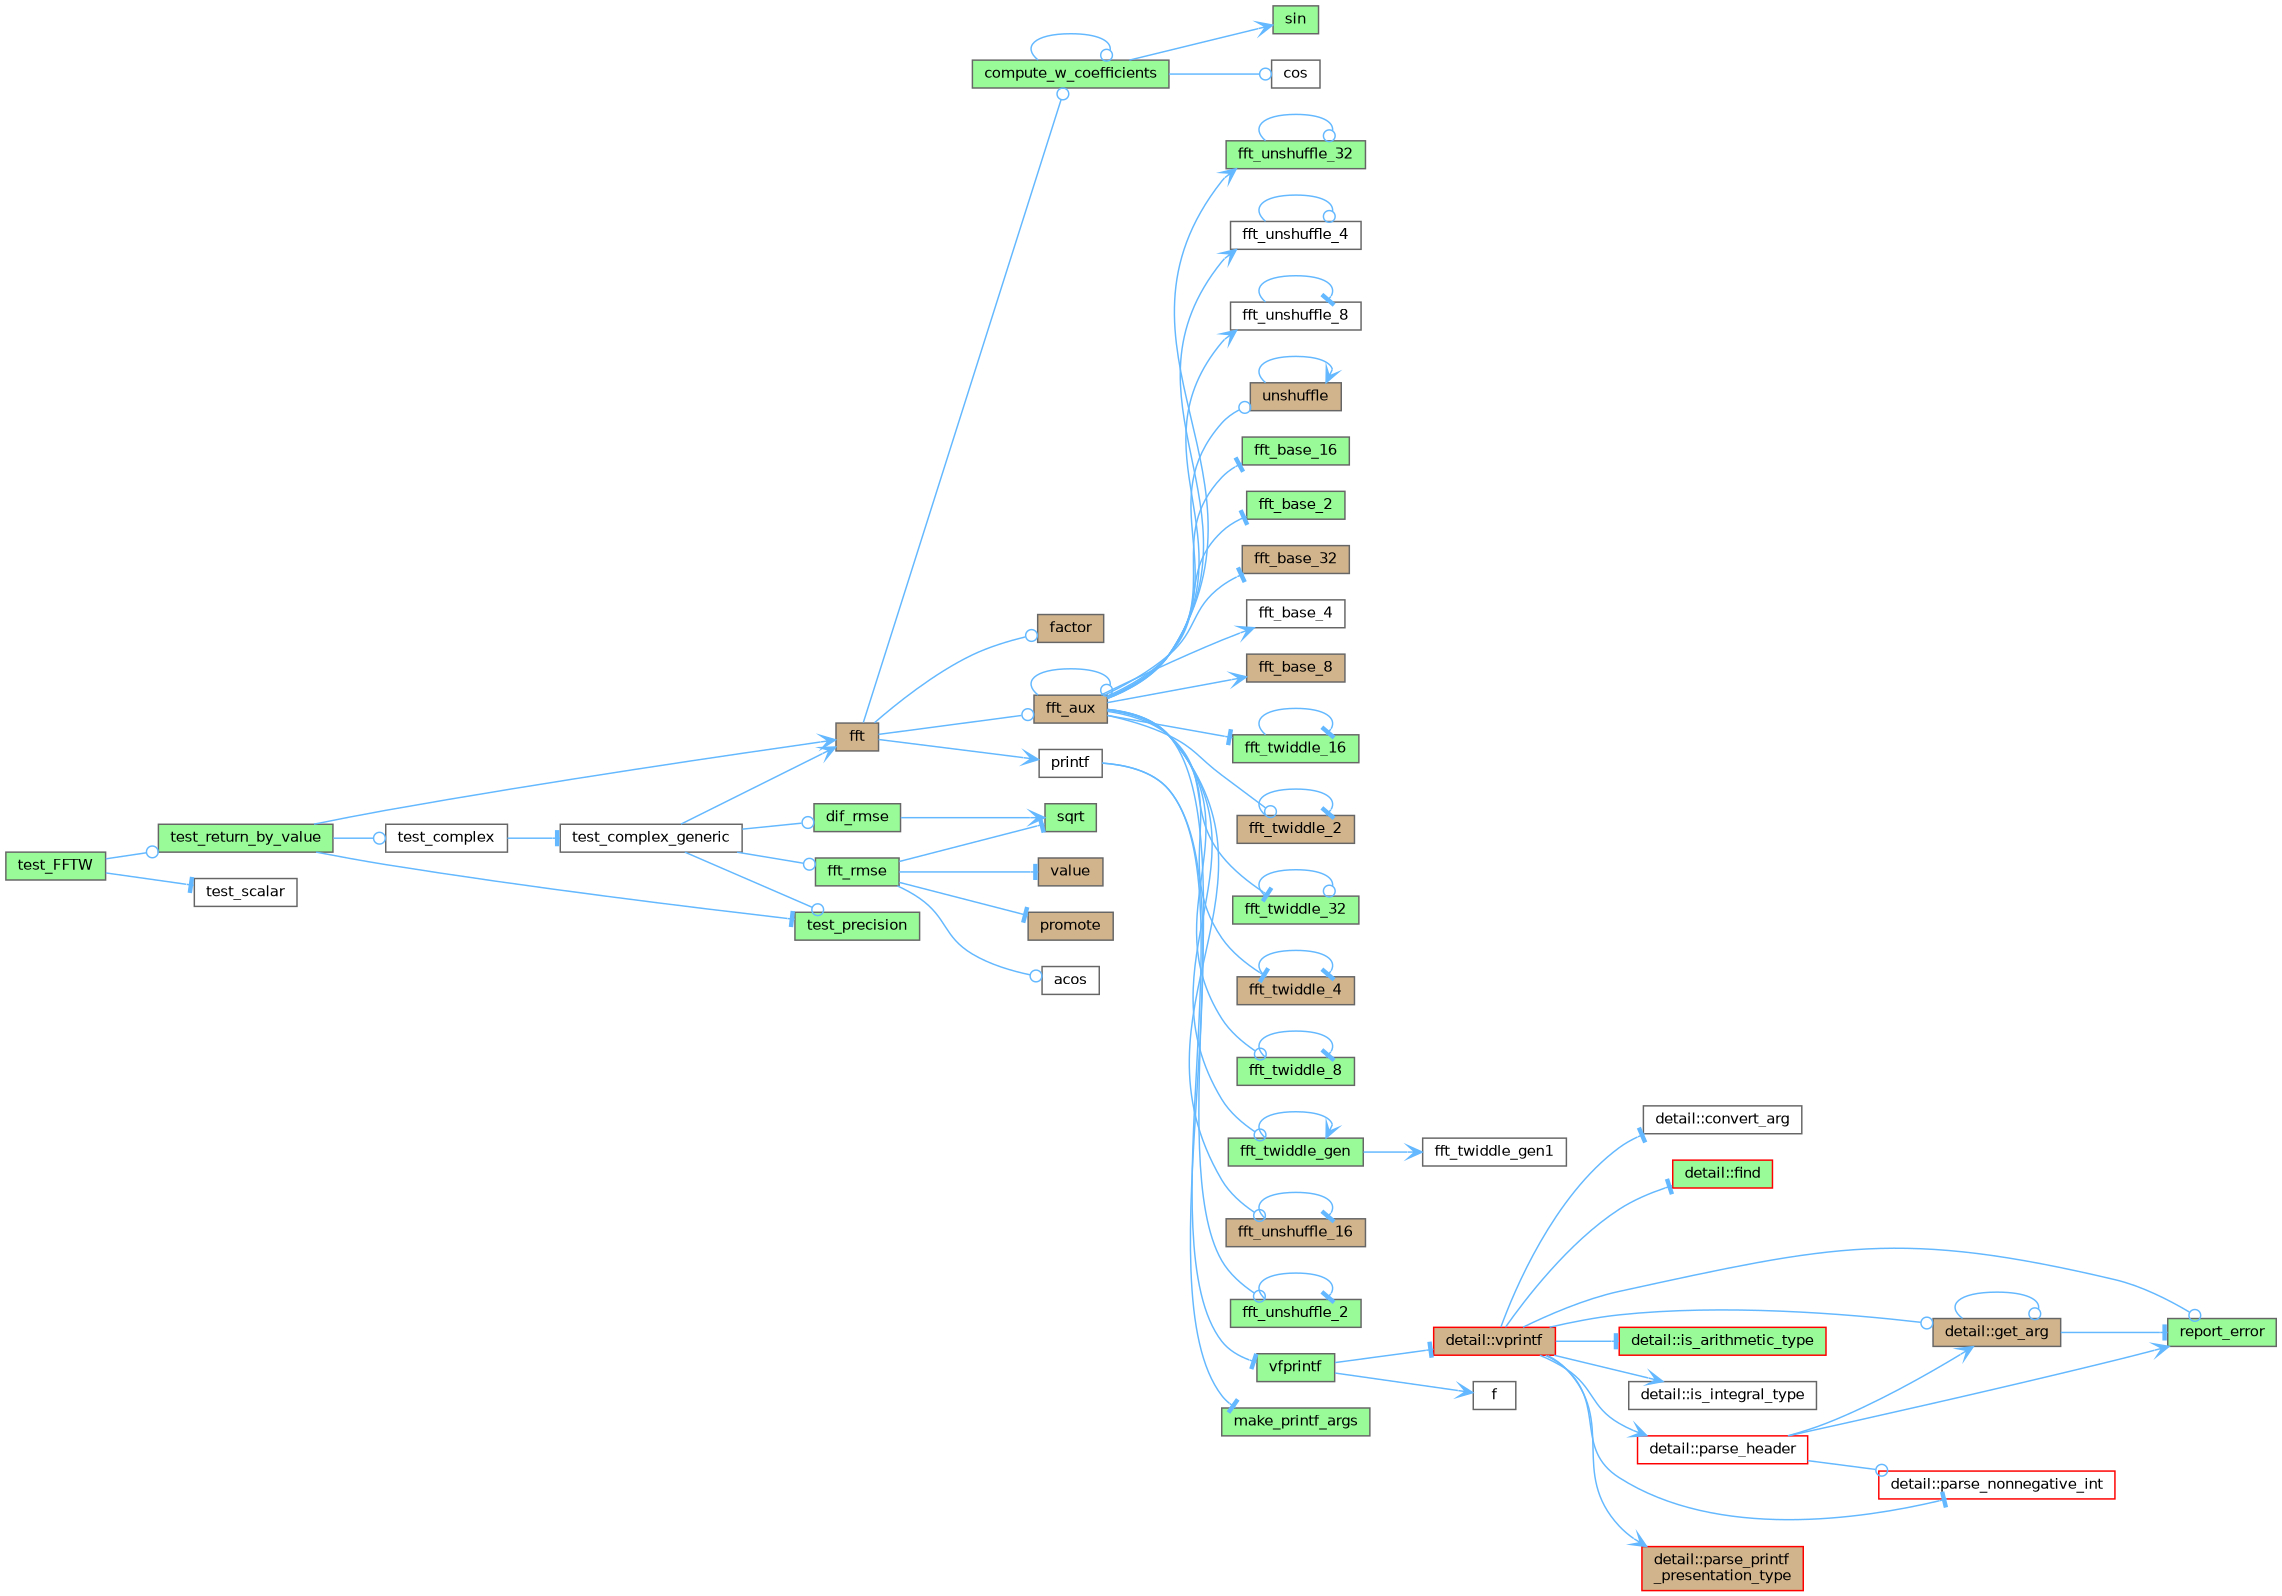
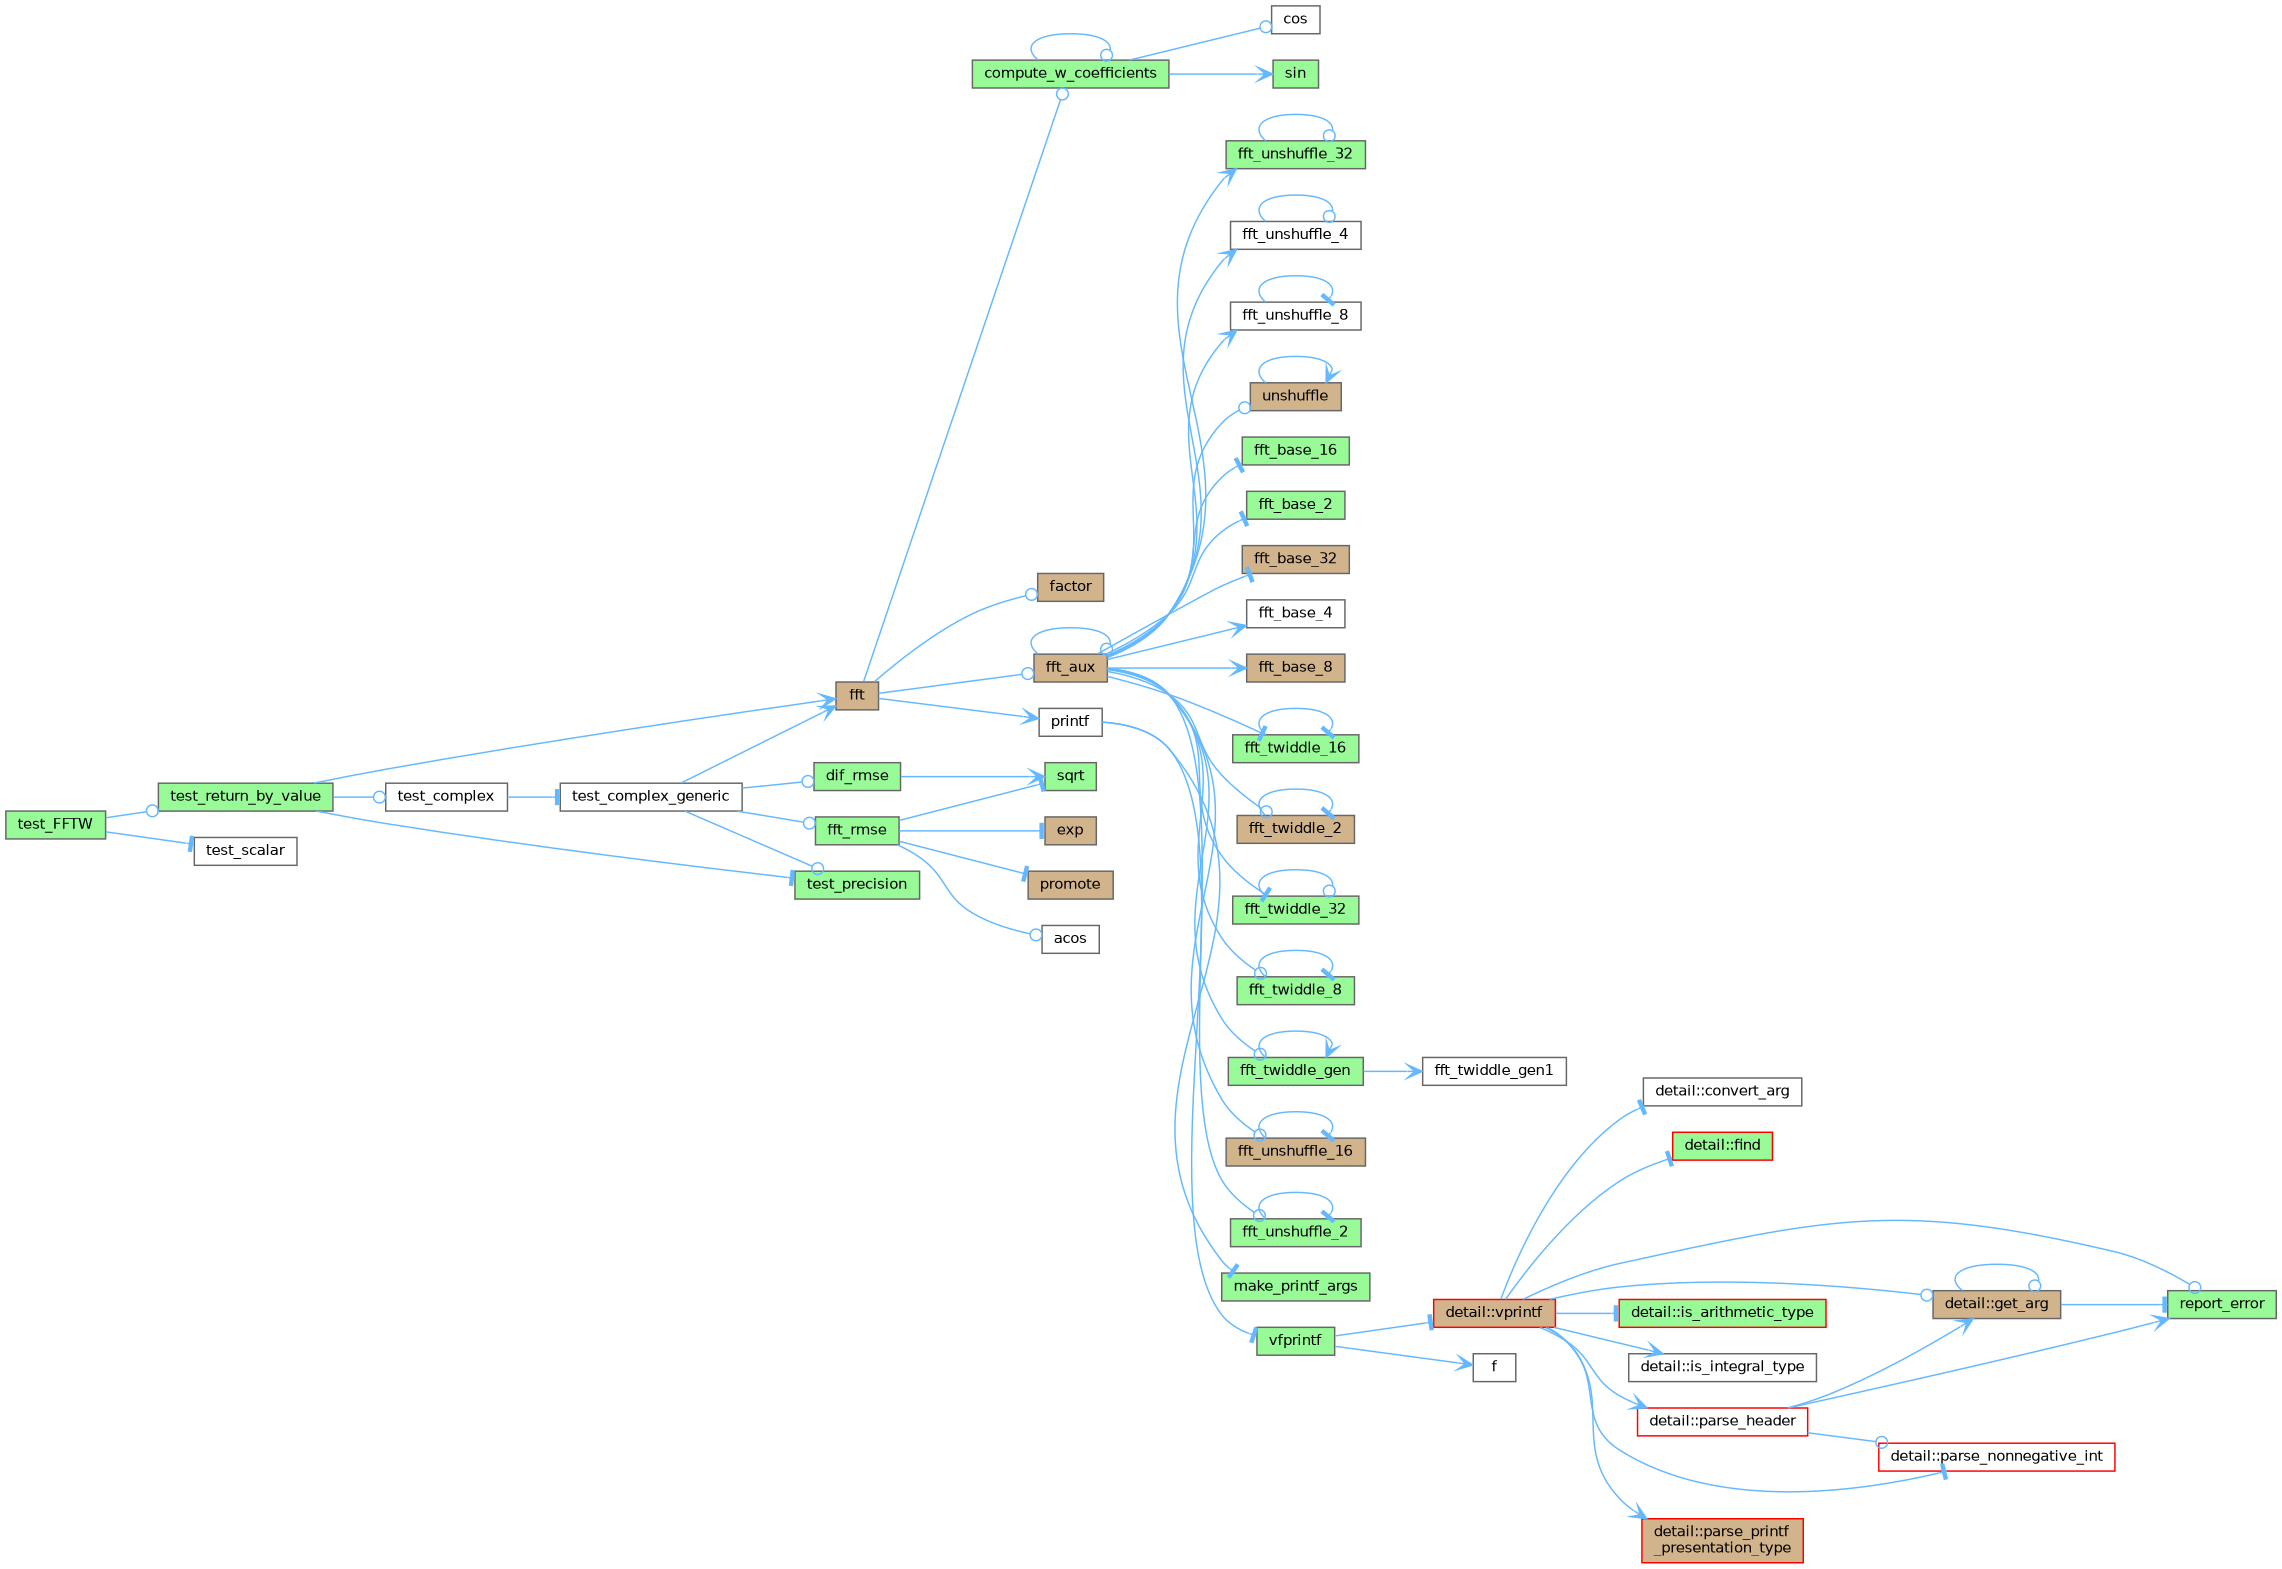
  digraph {
    rankdir=LR
    node [color=grey40 fillcolor=palegreen fontname=Helvetica fontsize=10 shape=box style=filled]
    edge [arrowhead=tee color=steelblue1 fontname=Helvetica fontsize=10 labelfontname=Helvetica labelfontsize=10 style=solid]
    n1 [color=gray40 fontcolor=black height=0.2 label=test_FFTW width=0.4]
    n2 [height=0.2 label=test_return_by_value width=0.4]
    n3 [fillcolor=white height=0.2 label=test_scalar width=0.4]
    n4 [fillcolor=white height=0.2 label=test_complex width=0.4]
    n5 [fillcolor=white height=0.2 label=test_complex_generic width=0.4]
    n6 [fillcolor=tan height=0.2 label=fft width=0.4]
    n7 [height=0.2 label=test_precision width=0.4]
    n8 [height=0.2 label=dif_rmse width=0.4]
    n9 [height=0.2 label=fft_rmse width=0.4]
    n10 [height=0.2 label=sqrt width=0.4]
    n11 [height=0.2 label=compute_w_coefficients width=0.4]
    n12 [fillcolor=tan height=0.2 label=factor width=0.4]
    n13 [fillcolor=tan height=0.2 label=fft_aux width=0.4]
    n14 [fillcolor=white height=0.2 label=printf width=0.4]
    n15 [fillcolor=white height=0.2 label=acos width=0.4]
-   n16 [fillcolor=tan height=0.2 label=value width=0.4]
+   n16 [fillcolor=tan height=0.2 label=exp width=0.4]
    n17 [fillcolor=tan height=0.2 label=promote width=0.4]
    n18 [fillcolor=white height=0.2 label=cos width=0.4]
    n19 [height=0.2 label=sin width=0.4]
    n20 [height=0.2 label=fft_base_16 width=0.4]
    n21 [height=0.2 label=fft_base_2 width=0.4]
    n22 [fillcolor=tan height=0.2 label=fft_base_32 width=0.4]
    n23 [fillcolor=white height=0.2 label=fft_base_4 width=0.4]
    n24 [fillcolor=tan height=0.2 label=fft_base_8 width=0.4]
    n25 [height=0.2 label=fft_twiddle_16 width=0.4]
    n26 [fillcolor=tan height=0.2 label=fft_twiddle_2 width=0.4]
    n27 [height=0.2 label=fft_twiddle_32 width=0.4]
-   n28 [fillcolor=tan height=0.2 label=fft_twiddle_4 width=0.4]
    n29 [height=0.2 label=fft_twiddle_8 width=0.4]
    n30 [height=0.2 label=fft_twiddle_gen width=0.4]
    n31 [fillcolor=tan height=0.2 label=fft_unshuffle_16 width=0.4]
    n32 [height=0.2 label=fft_unshuffle_2 width=0.4]
    n33 [height=0.2 label=fft_unshuffle_32 width=0.4]
    n34 [fillcolor=white height=0.2 label=fft_unshuffle_4 width=0.4]
    n35 [fillcolor=white height=0.2 label=fft_unshuffle_8 width=0.4]
    n36 [fillcolor=tan height=0.2 label=unshuffle width=0.4]
    n37 [height=0.2 label=make_printf_args width=0.4]
    n38 [height=0.2 label=vfprintf width=0.4]
    n39 [fillcolor=white height=0.2 label=fft_twiddle_gen1 width=0.4]
    n40 [fillcolor=white height=0.2 label=f width=0.4]
    n41 [color=red fillcolor=tan height=0.2 label="detail::vprintf" width=0.4]
    n42 [fillcolor=white height=0.2 label="detail::convert_arg" width=0.4]
    n43 [color=red height=0.2 label="detail::find" width=0.4]
    n44 [fillcolor=tan height=0.2 label="detail::get_arg" width=0.4]
    n45 [height=0.2 label=report_error width=0.4]
    n46 [color=red height=0.2 label="detail::is_arithmetic_type" width=0.4]
    n47 [fillcolor=white height=0.2 label="detail::is_integral_type" width=0.4]
    n48 [color=red fillcolor=white height=0.2 label="detail::parse_header" width=0.4]
    n49 [color=red fillcolor=white height=0.2 label="detail::parse_nonnegative_int" width=0.4]
    n50 [color=red fillcolor=tan height=0.2 label="detail::parse_printf\l_presentation_type" width=0.4]
    n1 -> n2 [arrowhead=odot]
    n1 -> n3
    n2 -> n4 [arrowhead=odot]
    n2 -> n6 [arrowhead=vee]
    n2 -> n7
    n4 -> n5
    n5 -> n6 [arrowhead=vee]
    n5 -> n7 [arrowhead=odot]
    n5 -> n8 [arrowhead=odot]
    n5 -> n9 [arrowhead=odot]
    n6 -> n11 [arrowhead=odot]
    n6 -> n12 [arrowhead=odot]
    n6 -> n13 [arrowhead=odot]
    n6 -> n14 [arrowhead=vee]
    n8 -> n10 [arrowhead=vee]
    n9 -> n10
    n9 -> n15 [arrowhead=odot]
    n9 -> n16
    n9 -> n17
    n11 -> n11 [arrowhead=odot]
    n11 -> n18 [arrowhead=odot]
    n11 -> n19 [arrowhead=vee]
    n13 -> n13 [arrowhead=odot]
    n13 -> n20
    n13 -> n21
    n13 -> n22
    n13 -> n23 [arrowhead=vee]
    n13 -> n24 [arrowhead=vee]
    n13 -> n25
    n13 -> n26 [arrowhead=odot]
    n13 -> n27
-   n13 -> n28
    n13 -> n29 [arrowhead=odot]
    n13 -> n30 [arrowhead=odot]
    n13 -> n31 [arrowhead=odot]
    n13 -> n32 [arrowhead=odot]
    n13 -> n33 [arrowhead=vee]
    n13 -> n34 [arrowhead=vee]
    n13 -> n35 [arrowhead=vee]
    n13 -> n36 [arrowhead=odot]
    n14 -> n37
    n14 -> n38
    n25 -> n25
    n26 -> n26
    n27 -> n27 [arrowhead=odot]
-   n28 -> n28
    n29 -> n29
    n30 -> n30 [arrowhead=vee]
    n30 -> n39 [arrowhead=vee]
    n31 -> n31
    n32 -> n32
    n33 -> n33 [arrowhead=odot]
    n34 -> n34 [arrowhead=odot]
    n35 -> n35
    n36 -> n36 [arrowhead=vee]
    n38 -> n40 [arrowhead=vee]
    n38 -> n41
    n41 -> n42
    n41 -> n43
    n41 -> n44 [arrowhead=odot]
    n41 -> n45 [arrowhead=odot]
    n41 -> n46
    n41 -> n47 [arrowhead=vee]
    n41 -> n48 [arrowhead=vee]
    n41 -> n49
    n41 -> n50 [arrowhead=vee]
    n44 -> n44 [arrowhead=odot]
    n44 -> n45
    n48 -> n44 [arrowhead=vee]
    n48 -> n45 [arrowhead=vee]
    n48 -> n49 [arrowhead=odot]
  }
